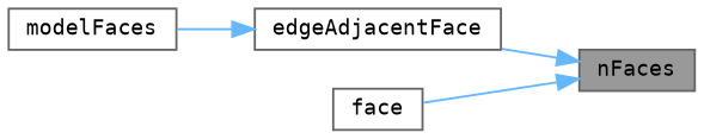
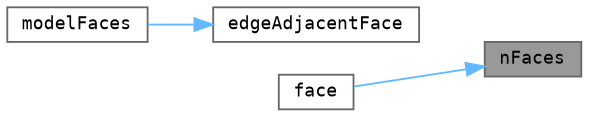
  digraph {
    fontname="DejaVu Sans Mono"
    rankdir=RL
    node [color=grey40 fillcolor=white fontname="DejaVu Sans Mono" fontsize=10 shape=box style=filled]
    edge [color=steelblue1 dir=back fontname="DejaVu Sans Mono" fontsize=10 labelfontname=Helvetica labelfontsize=10 style=solid]
    n1 [color=gray40 fillcolor=grey60 fontcolor=black height=0.2 label=nFaces width=0.4]
    n2 [height=0.2 label=edgeAdjacentFace width=0.4]
    n3 [height=0.2 label=face width=0.4]
    n4 [height=0.2 label=modelFaces width=0.4]
-   n1 -> n2
    n1 -> n3
    n2 -> n4
  }
